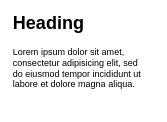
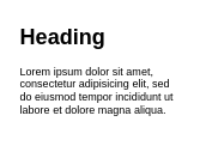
  <mxCell id="0" />
  <mxCell id="1" parent="0" />
- <mxCell id="2" value="&lt;h1 style=&quot;margin-top: 0px;&quot;&gt;Heading&lt;/h1&gt;&lt;p&gt;Lorem ipsum dolor sit amet, consectetur adipisicing elit, sed do eiusmod tempor incididunt ut labore et dolore magna aliqua.&lt;/p&gt;" style="text;html=1;whiteSpace=wrap;overflow=hidden;rounded=0;" vertex="1" parent="1"><mxGeometry x="15" y="10" width="180" height="120" as="geometry" /></mxCell>
+ <mxCell id="2" value="&lt;h1 style=&quot;margin-top: 0px;&quot;&gt;Heading&lt;/h1&gt;&lt;p&gt;Lorem ipsum dolor sit amet, consectetur adipisicing elit, sed do eiusmod tempor incididunt ut labore et dolore magna aliqua.&lt;/p&gt;" style="text;html=1;whiteSpace=wrap;overflow=hidden;rounded=0;" vertex="1" parent="1"><mxGeometry x="20" y="20" width="180" height="120" as="geometry" /></mxCell>
